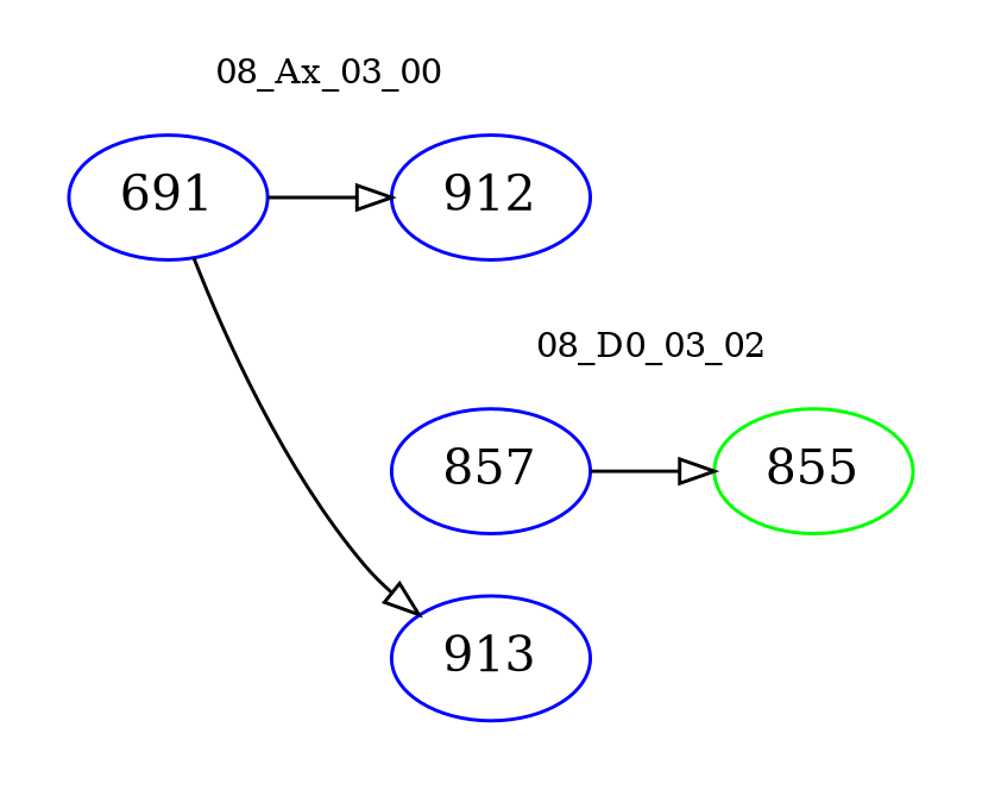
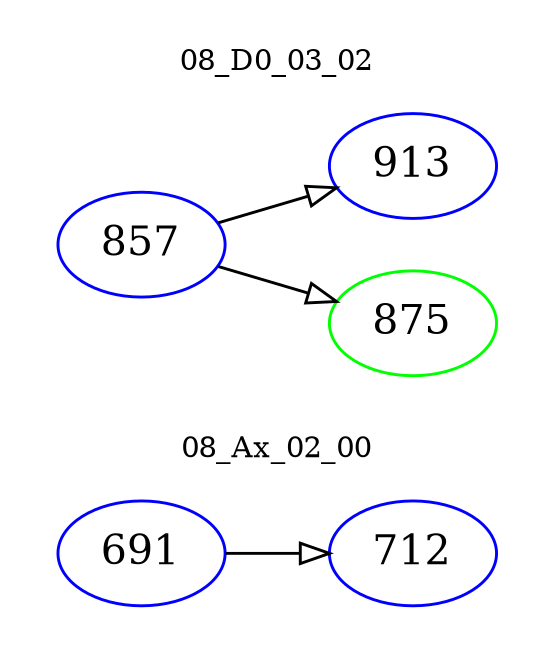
  digraph {
    rankdir=LR
    node [color=blue]
    edge [arrowhead=onormal color=black]
    n1 [label=691]
-   n2 [label=912]
-   n3 [color=green label=855]
+   n2 [label=712]
+   n3 [color=green label=875]
    n4 [label=857]
    n5 [label=913]
    subgraph cluster_1 {
      color=white
      fontsize=10
-     label="08_Ax_03_00"
+     label="08_Ax_02_00"
      n1
      n2
    }
    subgraph cluster_2 {
      color=white
      fontsize=10
      label="08_D0_03_02"
      n3
      n4
      n5
    }
    n1 -> n2
    n4 -> n3
-   n1 -> n5
+   n4 -> n5
  }
